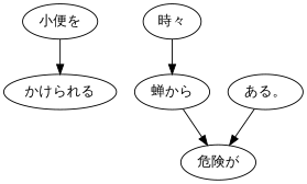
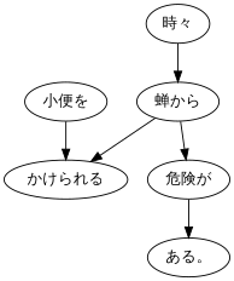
  digraph {
    n1 [label="かけられる"]
    n2 [label="時々"]
    n3 [label="蝉から"]
    n4 [label="危険が"]
    n5 [label="小便を"]
    n6 [label="ある。"]
    n2 -> n3
+   n3 -> n1
    n3 -> n4
-   n6 -> n4
+   n4 -> n6
    n5 -> n1
  }
